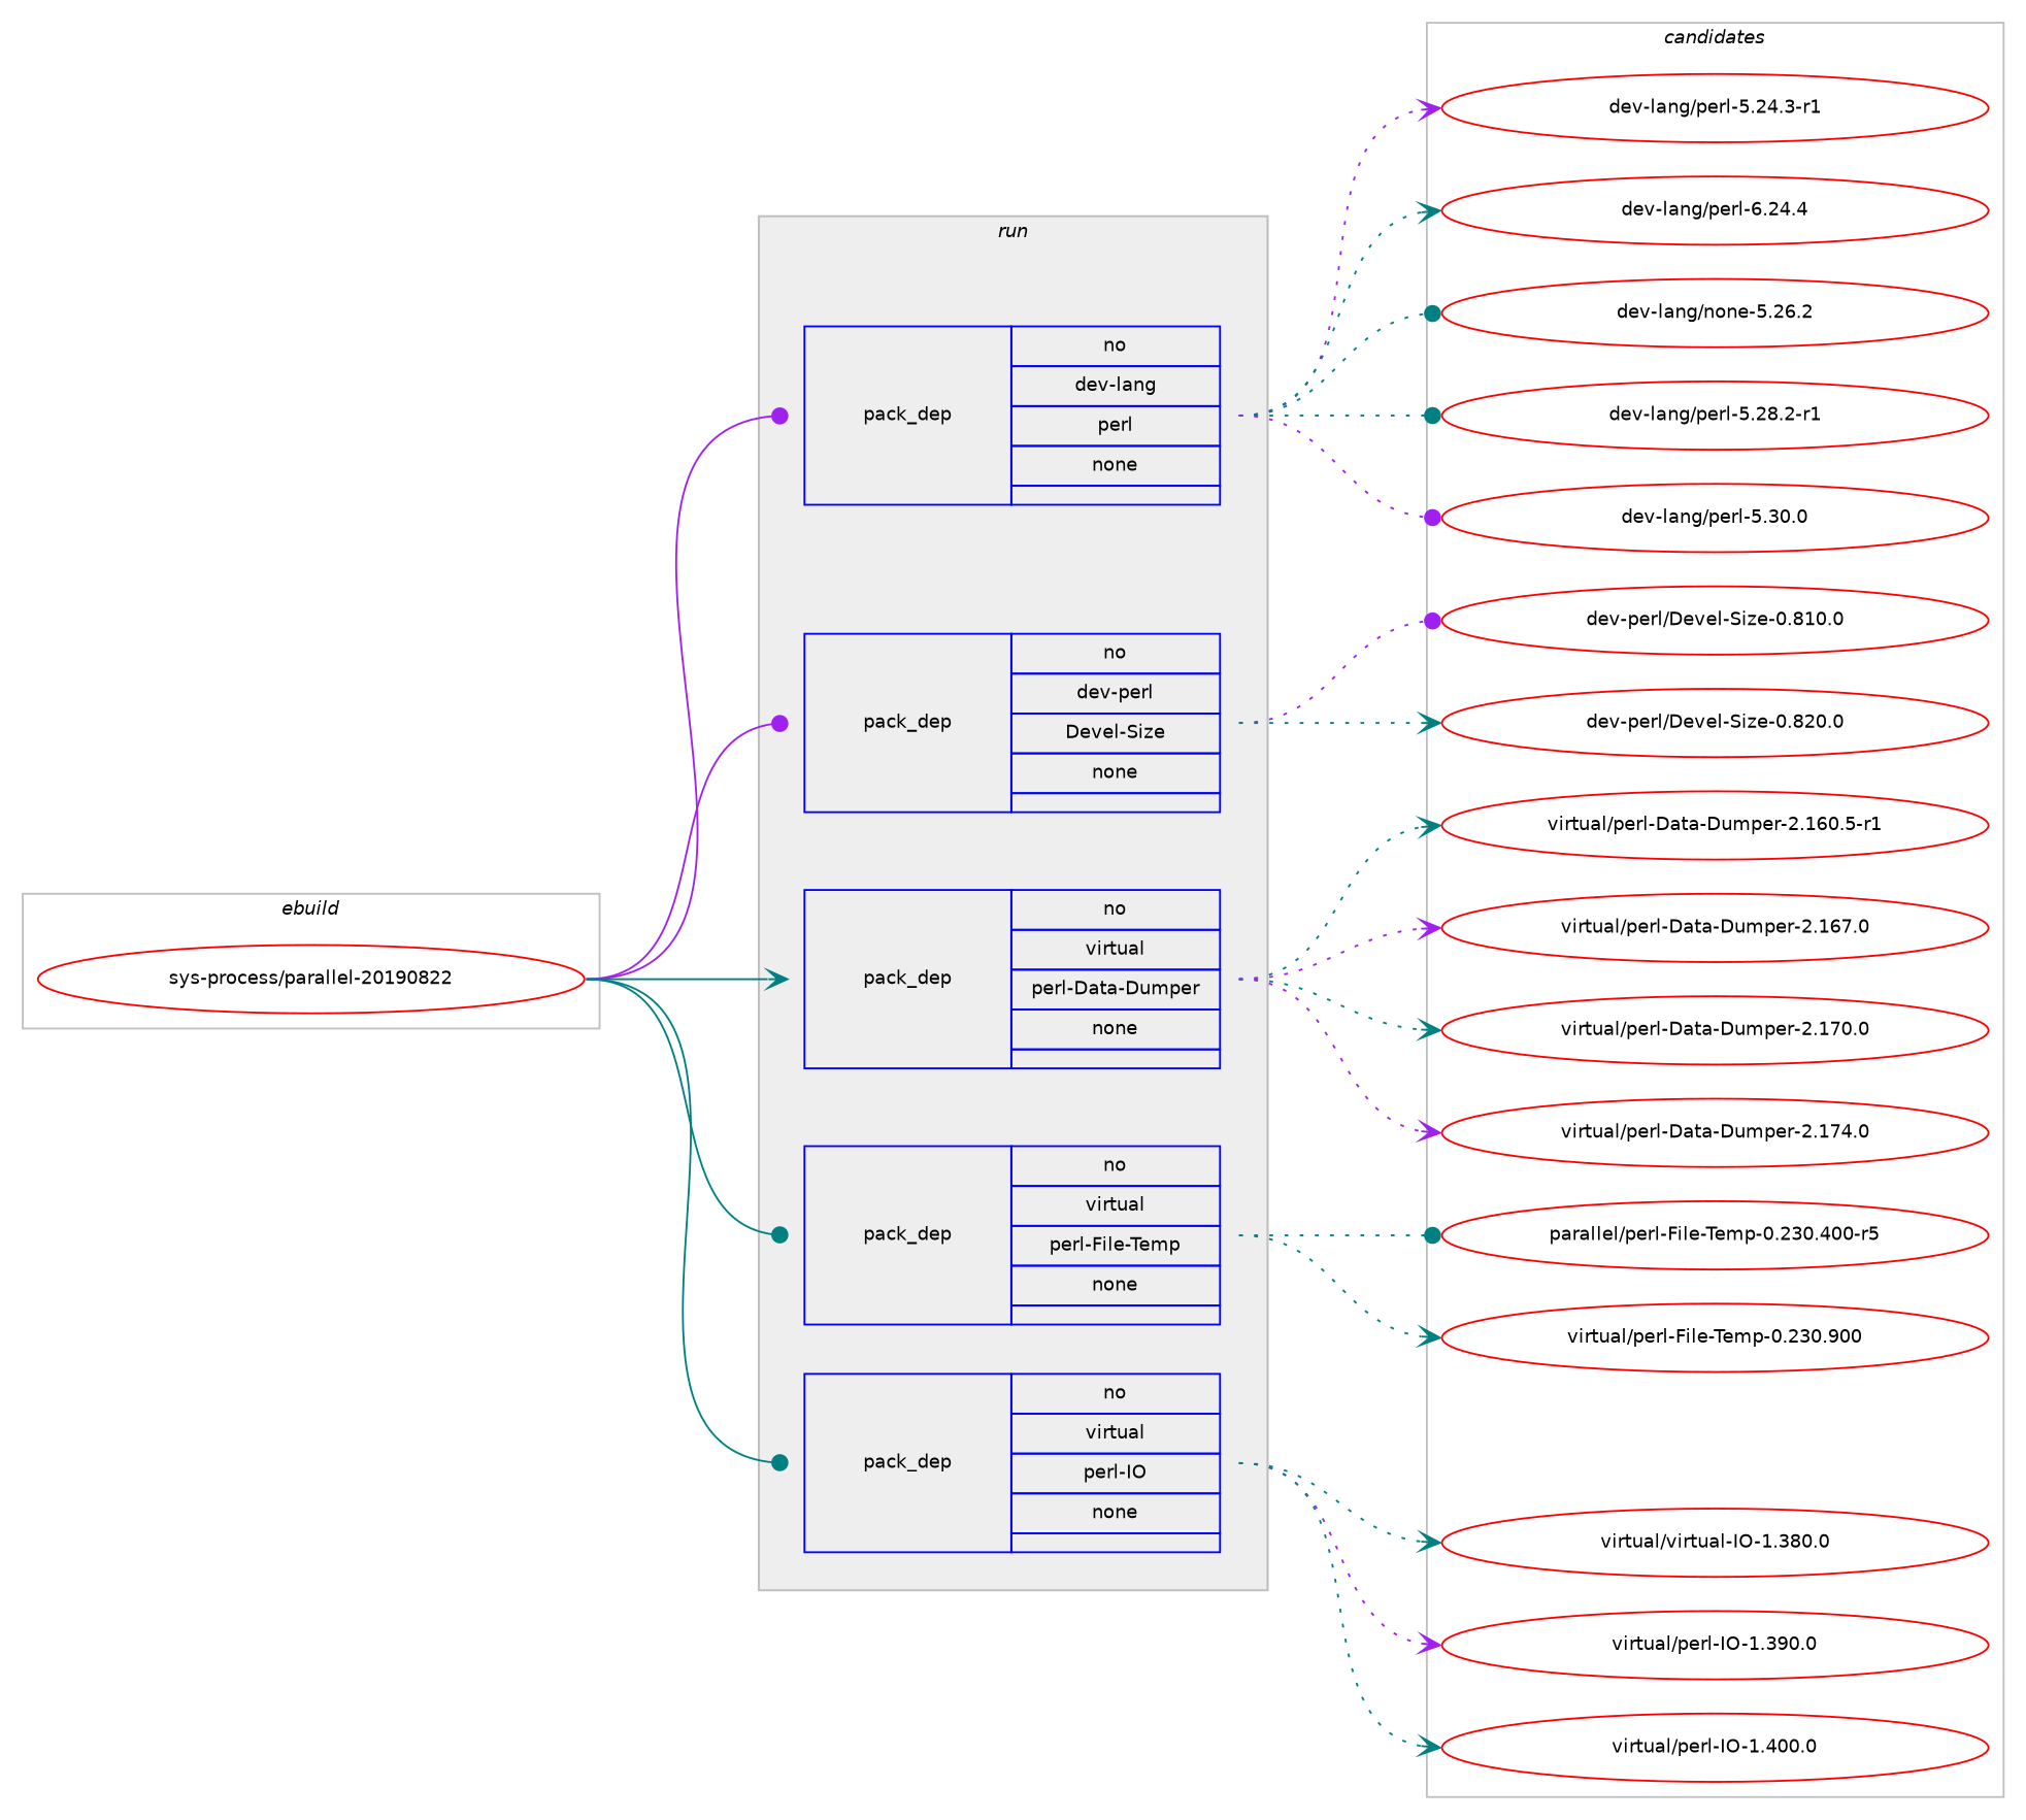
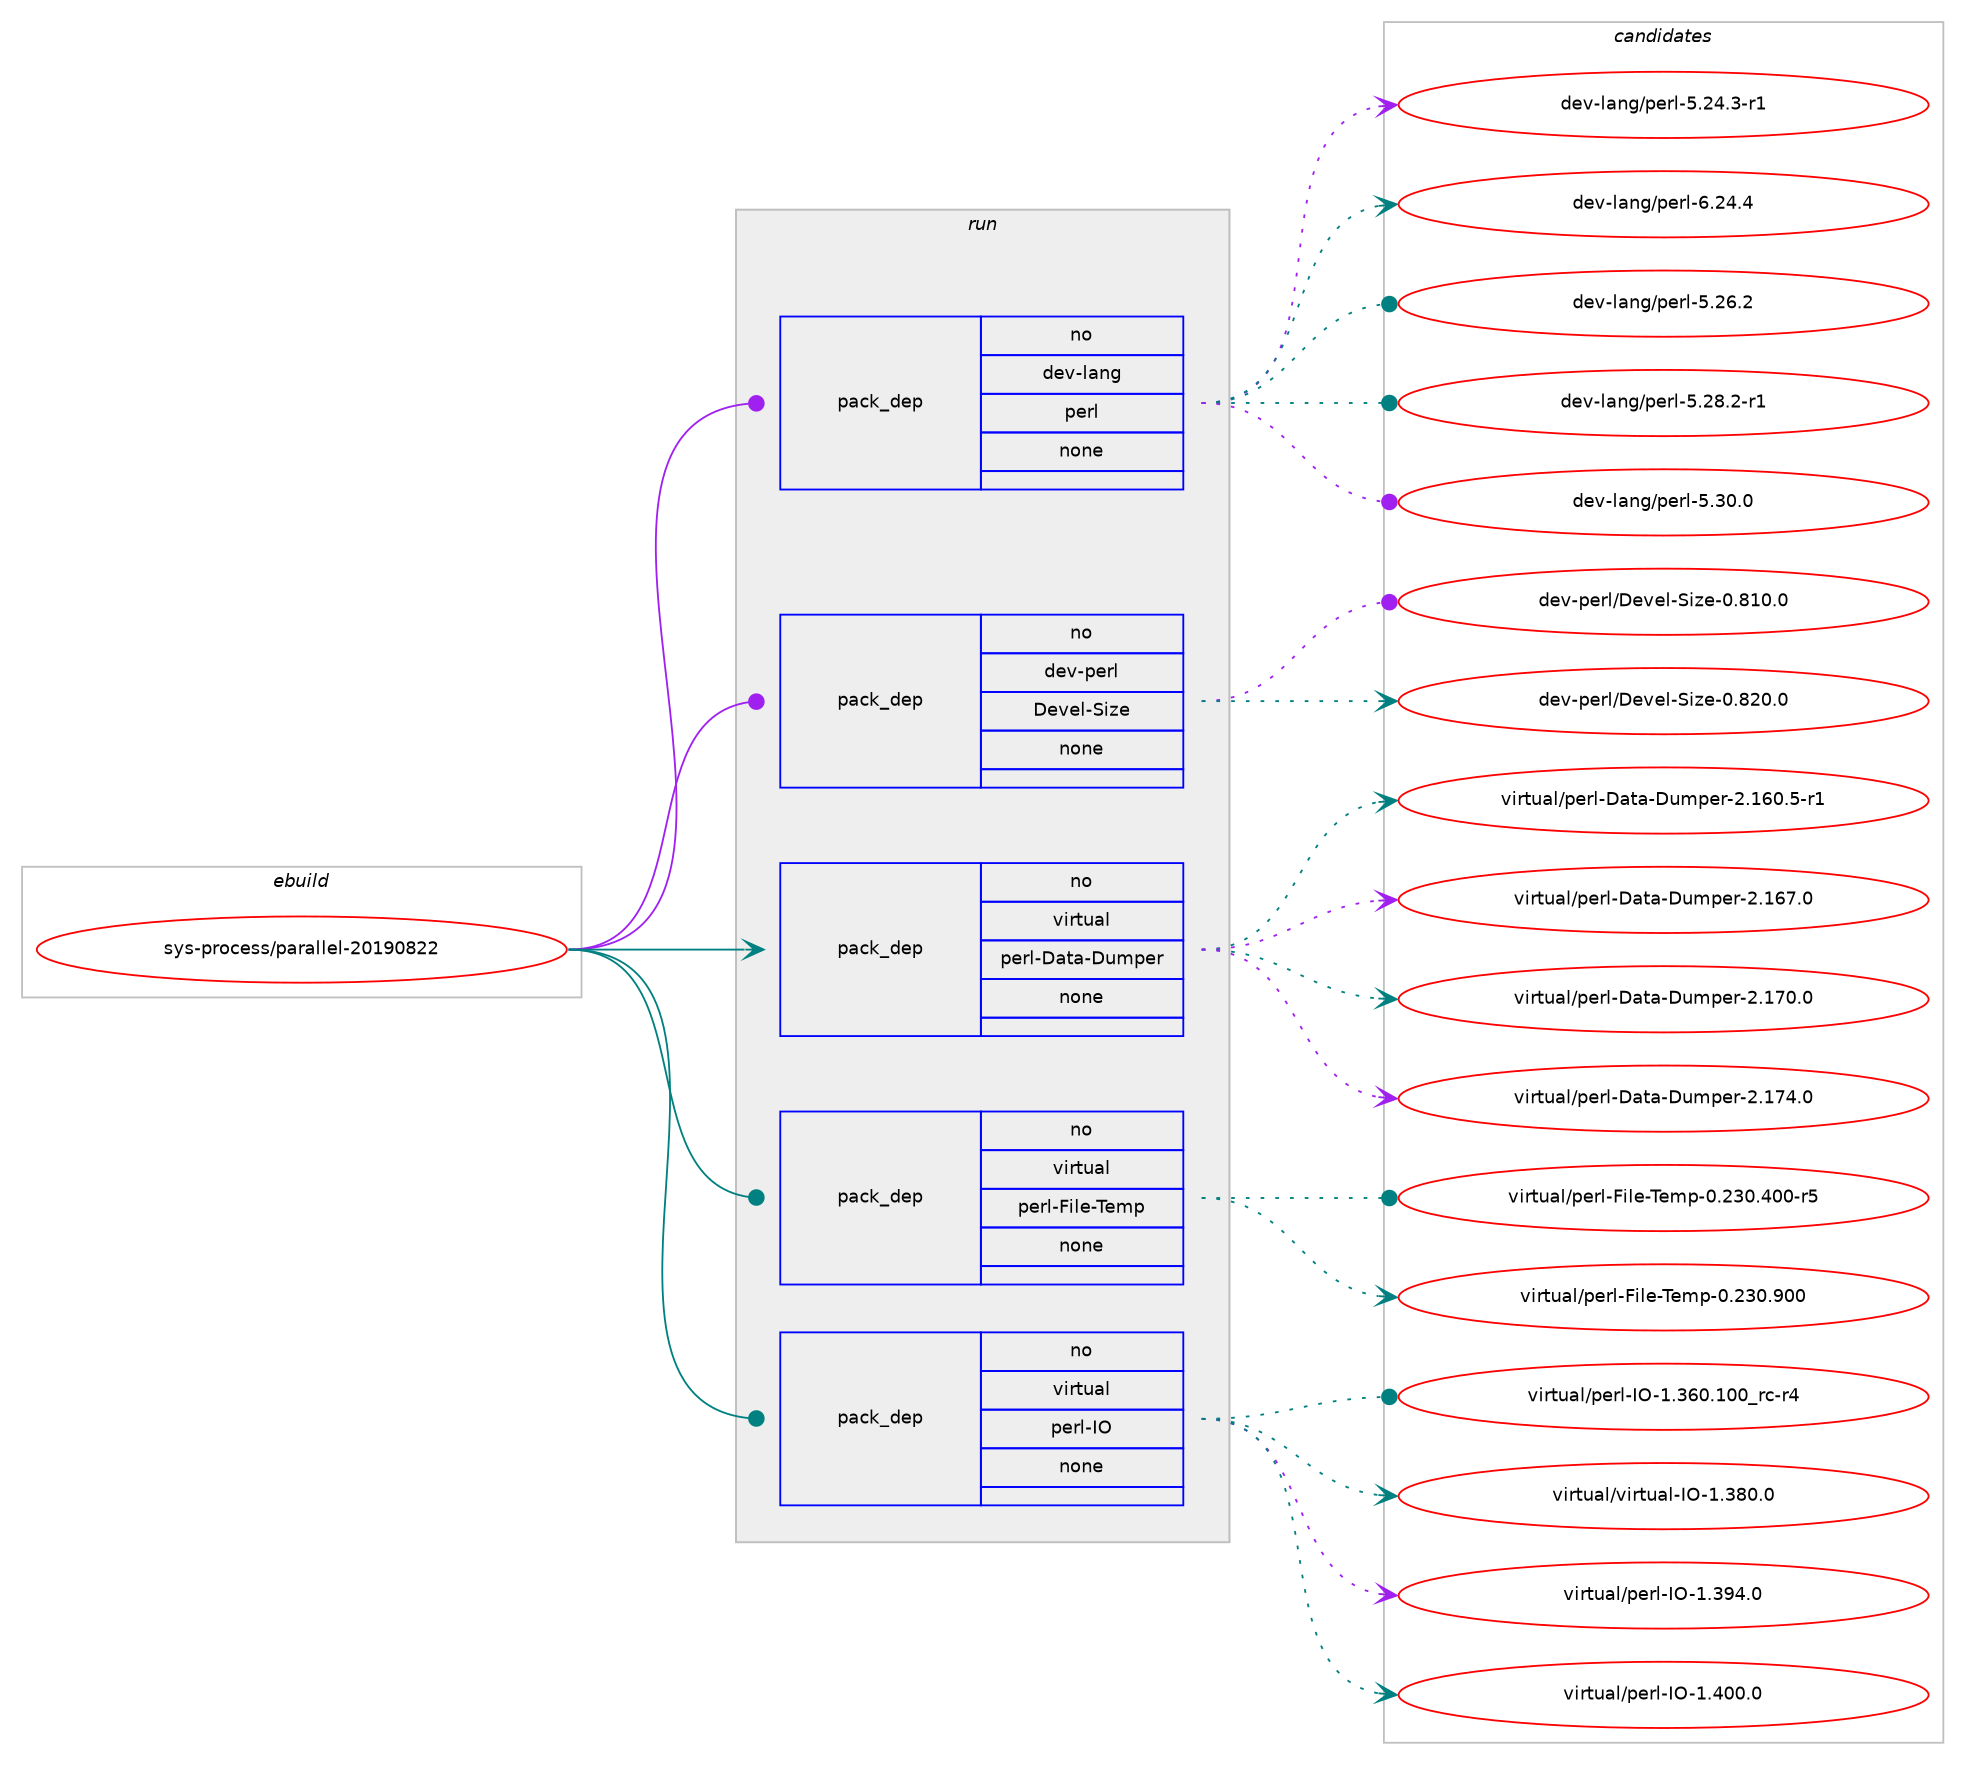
  digraph {
    compound=true
    concentrate=true
    fontname=Helvetica
    fontsize=10
    newrank=true
    rankdir=LR
    ranksep=1.5
    node [color=red fontname=Helvetica fontsize=10]
    edge [arrowhead=vee color=teal headport=w style=dotted tailport=e weight=100]
    n1 [label="sys-process/parallel-20190822" width=4]
    n2 [color=blue label=<<TABLE BORDER="0" CELLBORDER="1" CELLSPACING="0" CELLPADDING="4" WIDTH="220"><TR><TD ROWSPAN="6" CELLPADDING="30">pack_dep</TD></TR><TR><TD WIDTH="110">no</TD></TR><TR><TD>dev-lang</TD></TR><TR><TD>perl</TD></TR><TR><TD>none</TD></TR><TR><TD></TD></TR></TABLE>> shape=none]
    n3 [color=blue label=<<TABLE BORDER="0" CELLBORDER="1" CELLSPACING="0" CELLPADDING="4" WIDTH="220"><TR><TD ROWSPAN="6" CELLPADDING="30">pack_dep</TD></TR><TR><TD WIDTH="110">no</TD></TR><TR><TD>dev-perl</TD></TR><TR><TD>Devel-Size</TD></TR><TR><TD>none</TD></TR><TR><TD></TD></TR></TABLE>> shape=none]
    n4 [color=blue label=<<TABLE BORDER="0" CELLBORDER="1" CELLSPACING="0" CELLPADDING="4" WIDTH="220"><TR><TD ROWSPAN="6" CELLPADDING="30">pack_dep</TD></TR><TR><TD WIDTH="110">no</TD></TR><TR><TD>virtual</TD></TR><TR><TD>perl-Data-Dumper</TD></TR><TR><TD>none</TD></TR><TR><TD></TD></TR></TABLE>> shape=none]
    n5 [color=blue label=<<TABLE BORDER="0" CELLBORDER="1" CELLSPACING="0" CELLPADDING="4" WIDTH="220"><TR><TD ROWSPAN="6" CELLPADDING="30">pack_dep</TD></TR><TR><TD WIDTH="110">no</TD></TR><TR><TD>virtual</TD></TR><TR><TD>perl-File-Temp</TD></TR><TR><TD>none</TD></TR><TR><TD></TD></TR></TABLE>> shape=none]
    n6 [color=blue label=<<TABLE BORDER="0" CELLBORDER="1" CELLSPACING="0" CELLPADDING="4" WIDTH="220"><TR><TD ROWSPAN="6" CELLPADDING="30">pack_dep</TD></TR><TR><TD WIDTH="110">no</TD></TR><TR><TD>virtual</TD></TR><TR><TD>perl-IO</TD></TR><TR><TD>none</TD></TR><TR><TD></TD></TR></TABLE>> shape=none]
    n7 [label="dev-lang/perl-5.24.3-r1" width=4]
    n8 [label="dev-lang/perl-6.24.4" width=4]
-   n9 [label="dev-lang/none-5.26.2" width=4]
+   n9 [label="dev-lang/perl-5.26.2" width=4]
    n10 [label="dev-lang/perl-5.28.2-r1" width=4]
    n11 [label="dev-lang/perl-5.30.0" width=4]
    n12 [label="dev-perl/Devel-Size-0.810.0" width=4]
    n13 [label="dev-perl/Devel-Size-0.820.0" width=4]
    n14 [label="virtual/perl-Data-Dumper-2.160.5-r1" width=4]
    n15 [label="virtual/perl-Data-Dumper-2.167.0" width=4]
    n16 [label="virtual/perl-Data-Dumper-2.170.0" width=4]
    n17 [label="virtual/perl-Data-Dumper-2.174.0" width=4]
-   n18 [label="parallel/perl-File-Temp-0.230.400-r5" width=4]
+   n18 [label="virtual/perl-File-Temp-0.230.400-r5" width=4]
    n19 [label="virtual/perl-File-Temp-0.230.900" width=4]
+   n20 [label="virtual/perl-IO-1.360.100_rc-r4" width=4]
    n21 [label="virtual/virtual-IO-1.380.0" width=4]
-   n22 [label="virtual/perl-IO-1.390.0" width=4]
+   n22 [label="virtual/perl-IO-1.394.0" width=4]
    n23 [label="virtual/perl-IO-1.400.0" width=4]
    subgraph cluster_1 {
      color=gray
      label=<<i>ebuild</i>>
      rank=same
      n1
    }
    subgraph cluster_2 {
      color=gray
      label=<<i>dependencies</i>>
      subgraph cluster_3 {
        color=gray
        fillcolor="#eeeeee"
        label=<<i>compile</i>>
        style=filled
      }
      subgraph cluster_4 {
        color=gray
        fillcolor="#eeeeee"
        label=<<i>compile and run</i>>
        style=filled
        subgraph sub_5 {
          color=gray
          fillcolor="#eeeeee"
          label=<<i>compile and run</i>>
          style=filled
          n2
        }
        subgraph sub_6 {
          color=gray
          fillcolor="#eeeeee"
          label=<<i>compile and run</i>>
          style=filled
          n3
        }
        subgraph sub_7 {
          color=gray
          fillcolor="#eeeeee"
          label=<<i>compile and run</i>>
          style=filled
          n4
        }
        subgraph sub_8 {
          color=gray
          fillcolor="#eeeeee"
          label=<<i>compile and run</i>>
          style=filled
          n5
        }
        subgraph sub_9 {
          color=gray
          fillcolor="#eeeeee"
          label=<<i>compile and run</i>>
          style=filled
          n6
        }
      }
      subgraph cluster_10 {
        color=gray
        fillcolor="#eeeeee"
        label=<<i>run</i>>
        style=filled
      }
    }
    subgraph cluster_11 {
      color=gray
      label=<<i>candidates</i>>
      rank=same
      subgraph sub_12 {
        color=black
        label=<<i>candidates</i>>
        nodesep=1
        rank=same
        n7
        n8
        n9
        n10
        n11
      }
      subgraph sub_13 {
        color=black
        label=<<i>candidates</i>>
        nodesep=1
        rank=same
        n12
        n13
      }
      subgraph sub_14 {
        color=black
        label=<<i>candidates</i>>
        nodesep=1
        rank=same
        n14
        n15
        n16
        n17
      }
      subgraph sub_15 {
        color=black
        label=<<i>candidates</i>>
        nodesep=1
        rank=same
        n18
        n19
      }
      subgraph sub_16 {
        color=black
        label=<<i>candidates</i>>
        nodesep=1
        rank=same
+       n20
        n21
        n22
        n23
      }
    }
    n1 -> n2 [arrowhead=dot color=purple style=solid weight=20]
    n1 -> n3 [arrowhead=dot color=purple style=solid weight=20]
    n1 -> n4 [style=solid weight=20]
    n1 -> n5 [arrowhead=dot style=solid weight=20]
    n1 -> n6 [arrowhead=dot style=solid weight=20]
    n2 -> n7 [color=purple]
    n2 -> n8
    n2 -> n9 [arrowhead=dot]
    n2 -> n10 [arrowhead=dot]
    n2 -> n11 [arrowhead=dot color=purple]
    n3 -> n12 [arrowhead=dot color=purple]
    n3 -> n13
    n4 -> n14
    n4 -> n15 [color=purple]
    n4 -> n16
    n4 -> n17 [color=purple]
    n5 -> n18 [arrowhead=dot]
    n5 -> n19
+   n6 -> n20 [arrowhead=dot]
    n6 -> n21
    n6 -> n22 [color=purple]
    n6 -> n23
  }
